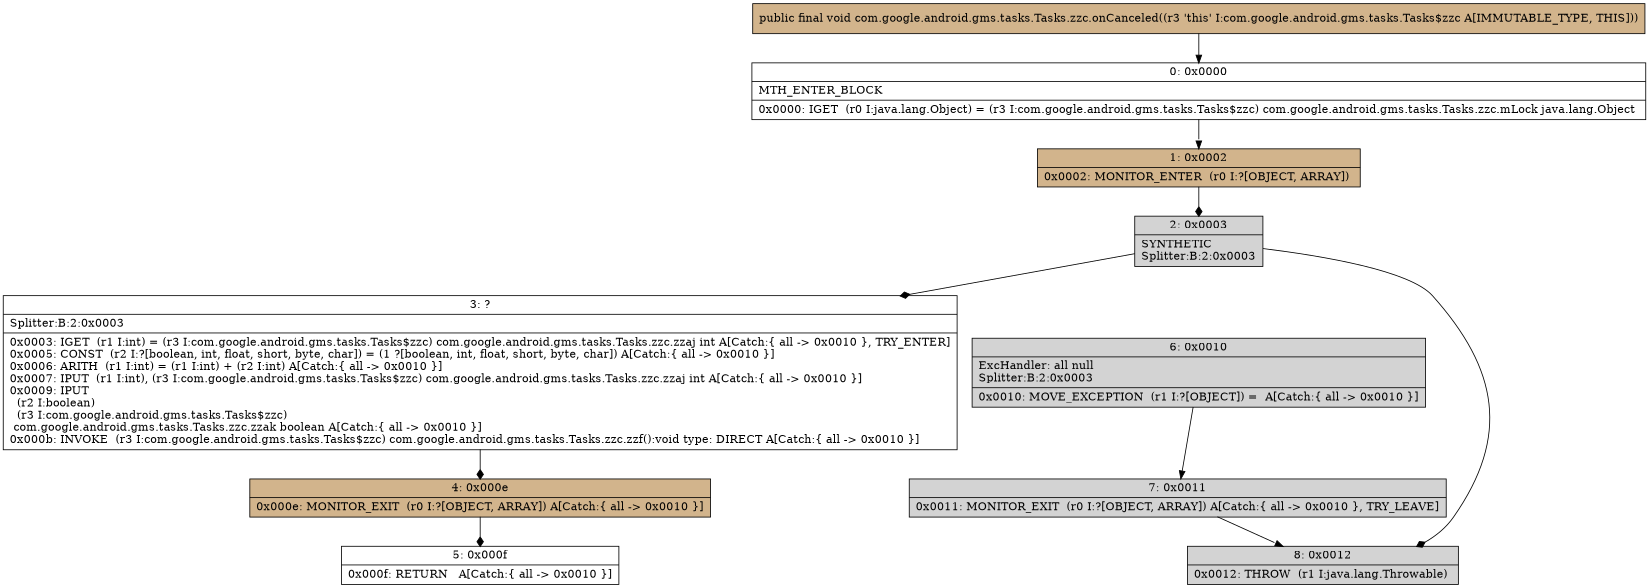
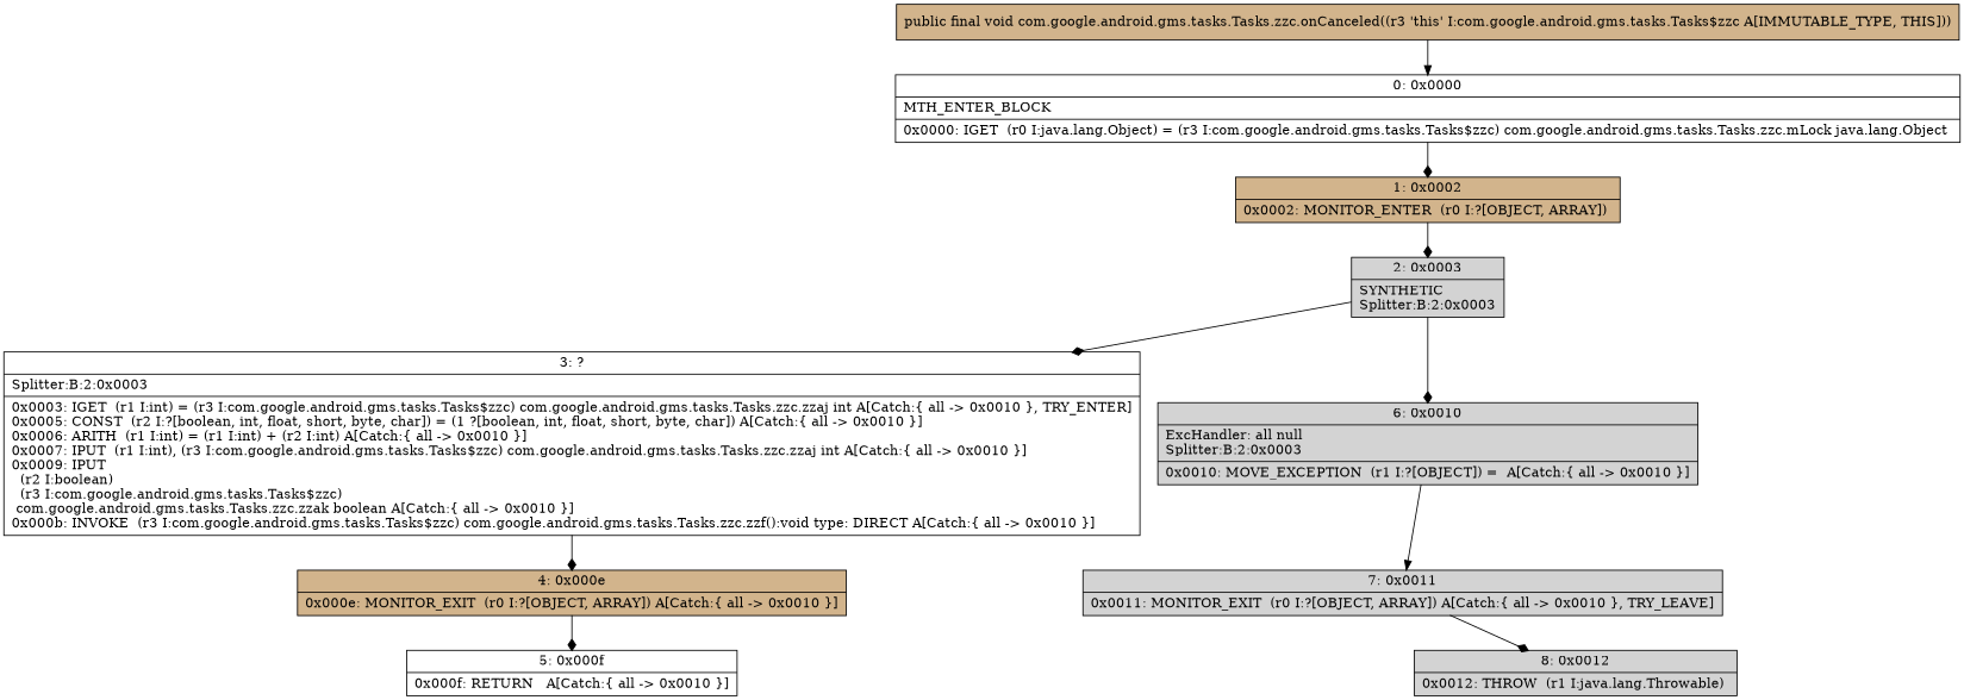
  digraph {
    node [fillcolor=lightgrey shape=record style=filled]
    edge [arrowhead=diamond]
    n1 [fillcolor=white label="{0\:\ 0x0000|MTH_ENTER_BLOCK\l|0x0000: IGET  (r0 I:java.lang.Object) = (r3 I:com.google.android.gms.tasks.Tasks$zzc) com.google.android.gms.tasks.Tasks.zzc.mLock java.lang.Object \l}"]
    n2 [fillcolor=tan label="{1\:\ 0x0002|0x0002: MONITOR_ENTER  (r0 I:?[OBJECT, ARRAY]) \l}"]
    n3 [label="{2\:\ 0x0003|SYNTHETIC\lSplitter:B:2:0x0003\l}"]
    n4 [fillcolor=white label="{3\:\ ?|Splitter:B:2:0x0003\l|0x0003: IGET  (r1 I:int) = (r3 I:com.google.android.gms.tasks.Tasks$zzc) com.google.android.gms.tasks.Tasks.zzc.zzaj int A[Catch:\{ all \-\> 0x0010 \}, TRY_ENTER]\l0x0005: CONST  (r2 I:?[boolean, int, float, short, byte, char]) = (1 ?[boolean, int, float, short, byte, char]) A[Catch:\{ all \-\> 0x0010 \}]\l0x0006: ARITH  (r1 I:int) = (r1 I:int) + (r2 I:int) A[Catch:\{ all \-\> 0x0010 \}]\l0x0007: IPUT  (r1 I:int), (r3 I:com.google.android.gms.tasks.Tasks$zzc) com.google.android.gms.tasks.Tasks.zzc.zzaj int A[Catch:\{ all \-\> 0x0010 \}]\l0x0009: IPUT  \l  (r2 I:boolean)\l  (r3 I:com.google.android.gms.tasks.Tasks$zzc)\l com.google.android.gms.tasks.Tasks.zzc.zzak boolean A[Catch:\{ all \-\> 0x0010 \}]\l0x000b: INVOKE  (r3 I:com.google.android.gms.tasks.Tasks$zzc) com.google.android.gms.tasks.Tasks.zzc.zzf():void type: DIRECT A[Catch:\{ all \-\> 0x0010 \}]\l}"]
    n5 [label="{6\:\ 0x0010|ExcHandler: all null\lSplitter:B:2:0x0003\l|0x0010: MOVE_EXCEPTION  (r1 I:?[OBJECT]) =  A[Catch:\{ all \-\> 0x0010 \}]\l}"]
    n6 [fillcolor=tan label="{4\:\ 0x000e|0x000e: MONITOR_EXIT  (r0 I:?[OBJECT, ARRAY]) A[Catch:\{ all \-\> 0x0010 \}]\l}"]
    n7 [label="{7\:\ 0x0011|0x0011: MONITOR_EXIT  (r0 I:?[OBJECT, ARRAY]) A[Catch:\{ all \-\> 0x0010 \}, TRY_LEAVE]\l}"]
    n8 [fillcolor=white label="{5\:\ 0x000f|0x000f: RETURN   A[Catch:\{ all \-\> 0x0010 \}]\l}"]
    n9 [label="{8\:\ 0x0012|0x0012: THROW  (r1 I:java.lang.Throwable) \l}"]
    n10 [fillcolor=tan label="{public final void com.google.android.gms.tasks.Tasks.zzc.onCanceled((r3 'this' I:com.google.android.gms.tasks.Tasks$zzc A[IMMUTABLE_TYPE, THIS])) }"]
-   n1 -> n2 [arrowhead=normal]
+   n1 -> n2
    n2 -> n3
    n3 -> n4
-   n3 -> n9
+   n3 -> n5
    n4 -> n6
    n5 -> n7 [arrowhead=normal]
    n6 -> n8
-   n7 -> n9 [arrowhead=normal]
+   n7 -> n9
    n10 -> n1 [arrowhead=normal]
  }
